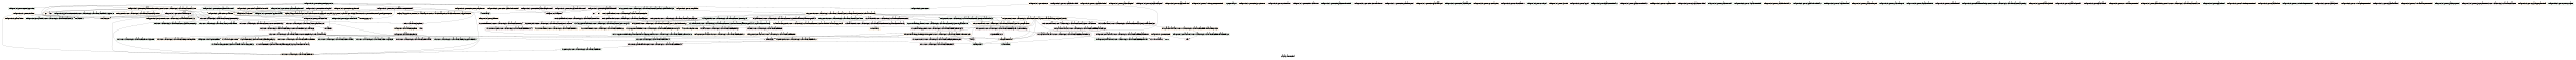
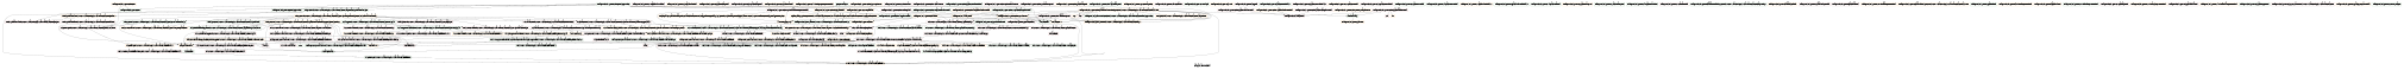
  digraph {
    fontname="DejaVu Serif"
    label="Call graph: atom_vec_line.ll"
    node [color=darkorange fontname="DejaVu Serif" shape=record]
    edge [arrowhead=odot fontname="DejaVu Serif"]
    n1 [color=darkgreen label="{_ZN9LAMMPS_NS11AtomVecLineC2EPNS_6LAMMPSE}"]
    n2 [color=darkgreen label="{_ZN9LAMMPS_NS7AtomVecC2EPNS_6LAMMPSE}"]
    n3 [label="{_ZNSaIcEC1Ev}"]
    n4 [color=brown label="{_ZNSt7__cxx1112basic_stringIcSt11char_traitsIcESaIcEEC2IS3_EEPKcRKS3_}"]
    n5 [color=darkgreen label="{_ZN9LAMMPS_NS7AtomVecD2Ev}"]
    n6 [label="{_ZNSt7__cxx1112basic_stringIcSt11char_traitsIcESaIcEED1Ev}"]
    n7 [color=darkgreen label="{_ZNSaIcED1Ev}"]
    n8 [label="{_ZN9LAMMPS_NS7AtomVec12setup_fieldsEv}"]
    n9 [color=darkgreen label="{_ZNSt6vectorINSt7__cxx1112basic_stringIcSt11char_traitsIcESaIcEEESaIS5_EEaSESt16initializer_listIS5_E}"]
    n10 [color=darkgreen label="{_ZNSt7__cxx1112basic_stringIcSt11char_traitsIcESaIcEE13_M_local_dataEv}"]
    n11 [color=darkgreen label="{_ZNSt7__cxx1112basic_stringIcSt11char_traitsIcESaIcEE12_Alloc_hiderC1EPcRKS3_}"]
    n12 [color=brown label="{_ZNSt11char_traitsIcE6lengthEPKc}"]
    n13 [color=brown label="{_ZNSt7__cxx1112basic_stringIcSt11char_traitsIcESaIcEE12_M_constructIPKcEEvT_S8_}"]
    n14 [color=brown label="{_ZNSt7__cxx1112basic_stringIcSt11char_traitsIcESaIcEE12_Alloc_hiderD2Ev}"]
    n15 [color=brown label="{_ZNKSt16initializer_listINSt7__cxx1112basic_stringIcSt11char_traitsIcESaIcEEEE5beginEv}"]
    n16 [label="{_ZNKSt16initializer_listINSt7__cxx1112basic_stringIcSt11char_traitsIcESaIcEEEE3endEv}"]
    n17 [label="{_ZNSt6vectorINSt7__cxx1112basic_stringIcSt11char_traitsIcESaIcEEESaIS5_EE13_M_assign_auxIPKS5_EEvT_SB_St20forward_iterator_tag}"]
    n18 [label="{_ZN9__gnu_cxx11char_traitsIcE6lengthEPKc}"]
    n19 [color=brown label="{strlen}"]
    n20 [color=brown label="{_ZNSt7__cxx1112basic_stringIcSt11char_traitsIcESaIcEE16_M_construct_auxIPKcEEvT_S8_St12__false_type}"]
    n21 [color=brown label="{_ZNSaIcED2Ev}"]
    n22 [color=brown label="{_ZNKSt16initializer_listINSt7__cxx1112basic_stringIcSt11char_traitsIcESaIcEEEE4sizeEv}"]
    n23 [color=brown label="{_ZSt8distanceIPKNSt7__cxx1112basic_stringIcSt11char_traitsIcESaIcEEEENSt15iterator_traitsIT_E15difference_typeES9_S9_}"]
    n24 [color=brown label="{_ZNKSt6vectorINSt7__cxx1112basic_stringIcSt11char_traitsIcESaIcEEESaIS5_EE8capacityEv}"]
    n25 [label="{_ZNSt12_Vector_baseINSt7__cxx1112basic_stringIcSt11char_traitsIcESaIcEEESaIS5_EE19_M_get_Tp_allocatorEv}"]
    n26 [label="{_ZNSt6vectorINSt7__cxx1112basic_stringIcSt11char_traitsIcESaIcEEESaIS5_EE17_S_check_init_lenEmRKS6_}"]
    n27 [label="{_ZNSt6vectorINSt7__cxx1112basic_stringIcSt11char_traitsIcESaIcEEESaIS5_EE20_M_allocate_and_copyIPKS5_EEPS5_mT_SC_}"]
    n28 [color=darkgreen label="{_ZSt22__uninitialized_copy_aIPKNSt7__cxx1112basic_stringIcSt11char_traitsIcESaIcEEEPS5_S5_ET0_T_SA_S9_RSaIT1_E}"]
    n29 [color=brown label="{_ZSt8_DestroyIPNSt7__cxx1112basic_stringIcSt11char_traitsIcESaIcEEES5_EvT_S7_RSaIT0_E}"]
    n30 [color=brown label="{_ZNSt12_Vector_baseINSt7__cxx1112basic_stringIcSt11char_traitsIcESaIcEEESaIS5_EE13_M_deallocateEPS5_m}"]
    n31 [color=darkgreen label="{_ZNKSt6vectorINSt7__cxx1112basic_stringIcSt11char_traitsIcESaIcEEESaIS5_EE4sizeEv}"]
    n32 [color=darkgreen label="{_ZSt4copyIPKNSt7__cxx1112basic_stringIcSt11char_traitsIcESaIcEEEPS5_ET0_T_SA_S9_}"]
    n33 [color=darkgreen label="{_ZNSt6vectorINSt7__cxx1112basic_stringIcSt11char_traitsIcESaIcEEESaIS5_EE15_M_erase_at_endEPS5_}"]
    n34 [color=brown label="{_ZSt7advanceIPKNSt7__cxx1112basic_stringIcSt11char_traitsIcESaIcEEEmEvRT_T0_}"]
    n35 [color=brown label="{_ZN9LAMMPS_NS7AtomVec17unpack_border_velEiiPd}"]
    n36 [label="{_ZN9LAMMPS_NS7AtomVec13unpack_borderEiiPd}"]
    n37 [label="{_ZN9LAMMPS_NS7AtomVec13pack_exchangeEiPd}"]
    n38 [color=brown label="{_ZN9LAMMPS_NS7AtomVec15unpack_exchangeEPd}"]
    n39 [label="{_ZN9LAMMPS_NS7AtomVec12pack_restartEiPd}"]
    n40 [label="{_ZN9LAMMPS_NS7AtomVec14write_improperEP8_IO_FILEiPPii}"]
    n41 [color=darkgreen label="{_ZN9LAMMPS_NS7AtomVec15grow_nmax_bonusEi}"]
    n42 [label="{_ZN9LAMMPS_NS5Error3oneERKNSt7__cxx1112basic_stringIcSt11char_traitsIcESaIcEEEiS8_}"]
    n43 [color=brown label="{_ZN9LAMMPS_NS6Memory8sreallocEPvlPKc}"]
    n44 [label="{_ZN9LAMMPS_NS11AtomVecLine10copy_bonusEiii}"]
    n45 [color=darkgreen label="{_ZN9LAMMPS_NS11AtomVecLine14copy_bonus_allEii}"]
    n46 [label="{llvm.memcpy.p0.p0.i64}"]
    n47 [color=brown label="{_ZN9__gnu_cxx11char_traitsIcE2eqERKcS3_}"]
    n48 [color=brown label="{_ZNSt7__cxx1112basic_stringIcSt11char_traitsIcESaIcEE12_M_constructIPKcEEvT_S8_St20forward_iterator_tag}"]
    n49 [color=darkgreen label="{__gxx_personality_v0}"]
    n50 [label="{_ZSt19__iterator_categoryIPKNSt7__cxx1112basic_stringIcSt11char_traitsIcESaIcEEEENSt15iterator_traitsIT_E17iterator_categoryERKS9_}"]
    n51 [color=darkgreen label="{_ZSt10__distanceIPKNSt7__cxx1112basic_stringIcSt11char_traitsIcESaIcEEEENSt15iterator_traitsIT_E15difference_typeES9_S9_St26random_access_iterator_tag}"]
    n52 [color=brown label="{_ZNSaINSt7__cxx1112basic_stringIcSt11char_traitsIcESaIcEEEEC2ERKS5_}"]
    n53 [color=brown label="{_ZNSt6vectorINSt7__cxx1112basic_stringIcSt11char_traitsIcESaIcEEESaIS5_EE11_S_max_sizeERKS6_}"]
    n54 [color=brown label="{_ZNSaINSt7__cxx1112basic_stringIcSt11char_traitsIcESaIcEEEED2Ev}"]
    n55 [label="{_ZSt20__throw_length_errorPKc}"]
    n56 [label="{__clang_call_terminate}"]
    n57 [color=darkgreen label="{__cxa_begin_catch}"]
+   n58 [label="{__cxa_rethrow}"]
    n59 [color=brown label="{__cxa_end_catch}"]
    n60 [color=brown label="{_ZNSt12_Vector_baseINSt7__cxx1112basic_stringIcSt11char_traitsIcESaIcEEESaIS5_EE11_M_allocateEm}"]
    n61 [color=brown label="{llvm.trap}"]
    n62 [color=brown label="{_ZSt18uninitialized_copyIPKNSt7__cxx1112basic_stringIcSt11char_traitsIcESaIcEEEPS5_ET0_T_SA_S9_}"]
    n63 [label="{_ZSt8_DestroyIPNSt7__cxx1112basic_stringIcSt11char_traitsIcESaIcEEEEvT_S7_}"]
    n64 [label="{_ZNSt16allocator_traitsISaINSt7__cxx1112basic_stringIcSt11char_traitsIcESaIcEEEEE10deallocateERS6_PS5_m}"]
    n65 [color=brown label="{_ZSt12__miter_baseIPKNSt7__cxx1112basic_stringIcSt11char_traitsIcESaIcEEEET_S8_}"]
    n66 [color=darkgreen label="{_ZSt14__copy_move_a2ILb0EPKNSt7__cxx1112basic_stringIcSt11char_traitsIcESaIcEEEPS5_ET1_T0_SA_S9_}"]
    n67 [color=brown label="{_ZSt9__advanceIPKNSt7__cxx1112basic_stringIcSt11char_traitsIcESaIcEEElEvRT_T0_St26random_access_iterator_tag}"]
    n68 [label="{_ZN9__gnu_cxx13new_allocatorINSt7__cxx1112basic_stringIcSt11char_traitsIcESaIcEEEEC2ERKS7_}"]
    n69 [color=brown label="{_ZNSt16allocator_traitsISaINSt7__cxx1112basic_stringIcSt11char_traitsIcESaIcEEEEE8max_sizeERKS6_}"]
    n70 [color=brown label="{_ZSt3minImERKT_S2_S2_}"]
    n71 [label="{_ZN9__gnu_cxx13new_allocatorINSt7__cxx1112basic_stringIcSt11char_traitsIcESaIcEEEED2Ev}"]
    n72 [color=darkgreen label="{_ZSt9terminatev}"]
    n73 [color=brown label="{_ZNSt16allocator_traitsISaINSt7__cxx1112basic_stringIcSt11char_traitsIcESaIcEEEEE8allocateERS6_m}"]
    n74 [label="{_ZNSt20__uninitialized_copyILb0EE13__uninit_copyIPKNSt7__cxx1112basic_stringIcSt11char_traitsIcESaIcEEEPS7_EET0_T_SC_SB_}"]
    n75 [color=brown label="{_ZNSt12_Destroy_auxILb0EE9__destroyIPNSt7__cxx1112basic_stringIcSt11char_traitsIcESaIcEEEEEvT_S9_}"]
    n76 [color=darkgreen label="{_ZN9__gnu_cxx13new_allocatorINSt7__cxx1112basic_stringIcSt11char_traitsIcESaIcEEEE10deallocateEPS6_m}"]
    n77 [label="{_ZSt12__niter_baseIPKNSt7__cxx1112basic_stringIcSt11char_traitsIcESaIcEEEET_S8_}"]
    n78 [color=brown label="{_ZSt12__niter_wrapIPNSt7__cxx1112basic_stringIcSt11char_traitsIcESaIcEEEET_RKS7_S7_}"]
    n79 [label="{_ZSt12__niter_baseIPNSt7__cxx1112basic_stringIcSt11char_traitsIcESaIcEEEET_S7_}"]
    n80 [label="{_ZSt13__copy_move_aILb0EPKNSt7__cxx1112basic_stringIcSt11char_traitsIcESaIcEEEPS5_ET1_T0_SA_S9_}"]
    n81 [label="{llvm.is.constant.i64}"]
    n82 [label="{_ZN9LAMMPS_NS11AtomVecLineD2Ev}"]
    n83 [label="{_ZN9LAMMPS_NS6Memory5sfreeEPv}"]
    n84 [label="{_ZN9LAMMPS_NS11AtomVecLineD0Ev}"]
    n85 [color=brown label="{_ZdlPv}"]
    n86 [label="{_ZN9LAMMPS_NS11AtomVecLine4initEv}"]
    n87 [label="{_ZN9LAMMPS_NS7AtomVec4initEv}"]
    n88 [color=darkgreen label="{_ZN9LAMMPS_NS5Error3allERKNSt7__cxx1112basic_stringIcSt11char_traitsIcESaIcEEEiS8_}"]
    n89 [label="{_ZN9LAMMPS_NS11AtomVecLine13grow_pointersEv}"]
    n90 [color=brown label="{_ZN9LAMMPS_NS7AtomVec12size_restartEv}"]
    n91 [label="{_ZN9LAMMPS_NS11AtomVecLine10grow_bonusEv}"]
    n92 [color=brown label="{_ZN9LAMMPS_NS11AtomVecLine14data_atom_postEi}"]
    n93 [color=brown label="{_ZN9LAMMPS_NS11AtomVecLine11clear_bonusEv}"]
    n94 [color=darkgreen label="{_ZN9LAMMPS_NS11AtomVecLine15pack_comm_bonusEiPiPd}"]
    n95 [label="{_ZN9LAMMPS_NS11AtomVecLine17pack_border_bonusEiPiPd}"]
    n96 [color=brown label="{_ZN9LAMMPS_NS4ubufC2ERKi}"]
    n97 [label="{_ZN9LAMMPS_NS11AtomVecLine19unpack_border_bonusEiiPd}"]
    n98 [label="{_ZN9LAMMPS_NS4ubufC2ERKd}"]
    n99 [color=brown label="{_ZN9LAMMPS_NS11AtomVecLine19pack_exchange_bonusEiPd}"]
    n100 [color=darkgreen label="{_ZN9LAMMPS_NS11AtomVecLine21unpack_exchange_bonusEiPd}"]
    n101 [color=brown label="{_ZN9LAMMPS_NS11AtomVecLine18size_restart_bonusEv}"]
    n102 [color=brown label="{_ZN9LAMMPS_NS11AtomVecLine18pack_restart_bonusEiPd}"]
    n103 [color=darkgreen label="{_ZN9LAMMPS_NS11AtomVecLine20unpack_restart_bonusEiPd}"]
    n104 [label="{_ZN9LAMMPS_NS11AtomVecLine15data_atom_bonusEiRKSt6vectorINSt7__cxx1112basic_stringIcSt11char_traitsIcESaIcEEESaIS7_EE}"]
    n105 [label="{sqrt}"]
    n106 [color=darkgreen label="{llvm.fmuladd.f64}"]
    n107 [color=brown label="{acos}"]
    n108 [color=darkgreen label="{_ZN9LAMMPS_NS5utils7numericEPKciRKNSt7__cxx1112basic_stringIcSt11char_traitsIcESaIcEEEbPNS_6LAMMPSE}"]
    n109 [label="{_ZNKSt6vectorINSt7__cxx1112basic_stringIcSt11char_traitsIcESaIcEEESaIS5_EEixEm}"]
    n110 [label="{_ZN9LAMMPS_NS11AtomVecLine18memory_usage_bonusEv}"]
    n111 [color=brown label="{_ZN9LAMMPS_NS11AtomVecLine16create_atom_postEi}"]
    n112 [label="{_ZN9LAMMPS_NS11AtomVecLine13pack_data_preEi}"]
    n113 [color=darkgreen label="{_ZN9LAMMPS_NS11AtomVecLine14pack_data_postEi}"]
    n114 [color=brown label="{_ZN9LAMMPS_NS11AtomVecLine15pack_data_bonusEPdi}"]
    n115 [color=brown label="{cos}"]
    n116 [label="{sin}"]
    n117 [color=brown label="{_ZN9LAMMPS_NS11AtomVecLine16write_data_bonusEP8_IO_FILEiPdi}"]
    n118 [label="{_ZN3fmt6v9_lmp16make_format_argsINS0_20basic_format_contextINS0_8appenderEcEEJRlRdS6_S6_S6_EEENS0_16format_arg_storeIT_JDpNSt9remove_cvINSt16remove_referenceIT0_E4typeEE4typeEEEEDpOSB_}"]
    n119 [label="{_ZN3fmt6v9_lmp6vprintEP8_IO_FILENS0_17basic_string_viewIcEENS0_17basic_format_argsINS0_20basic_format_contextINS0_8appenderEcEEEE}"]
    n120 [color=brown label="{_ZN9LAMMPS_NS11AtomVecLine10set_lengthEid}"]
    n121 [label="{_ZN9LAMMPS_NS7AtomVec12process_argsEiPPc}"]
    n122 [color=brown label="{_ZN9LAMMPS_NS7AtomVec11force_clearEim}"]
    n123 [color=darkgreen label="{_ZN9LAMMPS_NS7AtomVec7roundupEl}"]
    n124 [label="{_ZN9LAMMPS_NS7AtomVec4growEi}"]
    n125 [color=brown label="{_ZN9LAMMPS_NS7AtomVec4copyEiii}"]
    n126 [color=darkgreen label="{_ZN9LAMMPS_NS7AtomVec9pack_commEiPiPdiS1_}"]
    n127 [color=brown label="{_ZN9LAMMPS_NS7AtomVec13pack_comm_velEiPiPdiS1_}"]
    n128 [label="{_ZN9LAMMPS_NS7AtomVec11unpack_commEiiPd}"]
    n129 [color=brown label="{_ZN9LAMMPS_NS7AtomVec15unpack_comm_velEiiPd}"]
    n130 [color=darkgreen label="{_ZN9LAMMPS_NS7AtomVec12pack_reverseEiiPd}"]
    n131 [color=darkgreen label="{_ZN9LAMMPS_NS7AtomVec14unpack_reverseEiPiPd}"]
    n132 [label="{_ZN9LAMMPS_NS7AtomVec11pack_borderEiPiPdiS1_}"]
    n133 [color=darkgreen label="{_ZN9LAMMPS_NS7AtomVec15pack_border_velEiPiPdiS1_}"]
    n134 [color=darkgreen label="{_ZN9LAMMPS_NS7AtomVec14unpack_restartEPd}"]
    n135 [label="{_ZN9LAMMPS_NS7AtomVec16pack_restart_preEi}"]
    n136 [color=darkgreen label="{_ZN9LAMMPS_NS7AtomVec17pack_restart_postEi}"]
    n137 [color=darkgreen label="{_ZN9LAMMPS_NS7AtomVec19unpack_restart_initEi}"]
    n138 [color=brown label="{_ZN9LAMMPS_NS7AtomVec11create_atomEiPd}"]
    n139 [color=darkgreen label="{_ZN9LAMMPS_NS7AtomVec9data_atomEPdiRKSt6vectorINSt7__cxx1112basic_stringIcSt11char_traitsIcESaIcEEESaIS8_EERS8_}"]
    n140 [label="{_ZN9LAMMPS_NS7AtomVec9data_bodyEiiiPiPd}"]
    n141 [color=brown label="{_ZN9LAMMPS_NS7AtomVec15data_bonds_postEiiiii}"]
    n142 [color=brown label="{_ZN9LAMMPS_NS7AtomVec9pack_dataEPPd}"]
    n143 [label="{_ZN9LAMMPS_NS7AtomVec10write_dataEP8_IO_FILEiPPd}"]
    n144 [label="{_ZN9LAMMPS_NS7AtomVec8data_velEiRKSt6vectorINSt7__cxx1112basic_stringIcSt11char_traitsIcESaIcEEESaIS7_EE}"]
    n145 [color=darkgreen label="{_ZN9LAMMPS_NS7AtomVec8pack_velEPPd}"]
    n146 [label="{_ZN9LAMMPS_NS7AtomVec9write_velEP8_IO_FILEiPPd}"]
    n147 [label="{_ZN9LAMMPS_NS7AtomVec9pack_bondEPPi}"]
    n148 [color=darkgreen label="{_ZN9LAMMPS_NS7AtomVec10write_bondEP8_IO_FILEiPPii}"]
    n149 [color=brown label="{_ZN9LAMMPS_NS7AtomVec10pack_angleEPPi}"]
    n150 [label="{_ZN9LAMMPS_NS7AtomVec11write_angleEP8_IO_FILEiPPii}"]
    n151 [color=brown label="{_ZN9LAMMPS_NS7AtomVec13pack_dihedralEPPi}"]
    n152 [label="{_ZN9LAMMPS_NS7AtomVec14write_dihedralEP8_IO_FILEiPPii}"]
    n153 [color=darkgreen label="{_ZN9LAMMPS_NS7AtomVec13pack_improperEPPi}"]
    n154 [color=brown label="{_ZN9LAMMPS_NS7AtomVec13property_atomERKNSt7__cxx1112basic_stringIcSt11char_traitsIcESaIcEEE}"]
    n155 [label="{_ZN9LAMMPS_NS7AtomVec18pack_property_atomEiPdii}"]
    n156 [color=darkgreen label="{_ZN9LAMMPS_NS7AtomVec12memory_usageEv}"]
    n157 [color=darkgreen label="{_ZN9__gnu_cxx17__is_null_pointerIKcEEbPT_}"]
    n158 [label="{_ZSt19__throw_logic_errorPKc}"]
    n159 [label="{_ZSt8distanceIPKcENSt15iterator_traitsIT_E15difference_typeES3_S3_}"]
    n160 [label="{_ZNSt7__cxx1112basic_stringIcSt11char_traitsIcESaIcEE9_M_createERmm}"]
    n161 [color=darkgreen label="{_ZNSt7__cxx1112basic_stringIcSt11char_traitsIcESaIcEE7_M_dataEPc}"]
    n162 [color=darkgreen label="{_ZNSt7__cxx1112basic_stringIcSt11char_traitsIcESaIcEE11_M_capacityEm}"]
    n163 [color=brown label="{_ZNKSt7__cxx1112basic_stringIcSt11char_traitsIcESaIcEE7_M_dataEv}"]
    n164 [color=darkgreen label="{_ZNSt7__cxx1112basic_stringIcSt11char_traitsIcESaIcEE13_S_copy_charsEPcPKcS7_}"]
    n165 [color=darkgreen label="{_ZNSt7__cxx1112basic_stringIcSt11char_traitsIcESaIcEE10_M_disposeEv}"]
    n166 [label="{_ZNSt7__cxx1112basic_stringIcSt11char_traitsIcESaIcEE13_M_set_lengthEm}"]
    n167 [color=darkgreen label="{_ZSt19__iterator_categoryIPKcENSt15iterator_traitsIT_E17iterator_categoryERKS3_}"]
    n168 [color=brown label="{_ZSt10__distanceIPKcENSt15iterator_traitsIT_E15difference_typeES3_S3_St26random_access_iterator_tag}"]
    n169 [color=darkgreen label="{_ZNK9__gnu_cxx13new_allocatorINSt7__cxx1112basic_stringIcSt11char_traitsIcESaIcEEEE8max_sizeEv}"]
    n170 [color=brown label="{_ZN9__gnu_cxx13new_allocatorINSt7__cxx1112basic_stringIcSt11char_traitsIcESaIcEEEE8allocateEmPKv}"]
    n171 [color=darkgreen label="{_ZSt8_DestroyINSt7__cxx1112basic_stringIcSt11char_traitsIcESaIcEEEEvPT_}"]
    n172 [color=darkgreen label="{_ZNSt11__copy_moveILb0ELb0ESt26random_access_iterator_tagE8__copy_mIPKNSt7__cxx1112basic_stringIcSt11char_traitsIcESaIcEEEPS8_EET0_T_SD_SC_}"]
    n173 [color=brown label="{_ZSt10_ConstructINSt7__cxx1112basic_stringIcSt11char_traitsIcESaIcEEEJRKS5_EEvPT_DpOT0_}"]
    n174 [color=brown label="{_ZSt17__throw_bad_allocv}"]
    n175 [color=darkgreen label="{_Znwm}"]
    n176 [color=darkgreen label="{_ZNSt7__cxx1112basic_stringIcSt11char_traitsIcESaIcEEaSERKS4_}"]
    n177 [color=brown label="{_ZNSt7__cxx1112basic_stringIcSt11char_traitsIcESaIcEEC1ERKS4_}"]
    n1 -> n2
    n1 -> n3
    n1 -> n4
    n1 -> n5
    n1 -> n6 [arrowhead=box]
    n1 -> n7 [arrowhead=box]
    n1 -> n8
    n1 -> n9
    n4 -> n10 [arrowhead=box]
    n4 -> n11
    n4 -> n12 [arrowhead=box]
    n4 -> n13
    n4 -> n14
    n9 -> n15 [arrowhead=box]
    n9 -> n16 [arrowhead=box]
    n9 -> n17
    n12 -> n18
    n12 -> n19
    n13 -> n20
    n14 -> n21
    n16 -> n15 [arrowhead=box]
    n16 -> n22
    n17 -> n23 [arrowhead=box]
    n17 -> n24
    n17 -> n25
    n17 -> n26
    n17 -> n27 [arrowhead=box]
    n17 -> n28 [arrowhead=box]
    n17 -> n29
    n17 -> n30
    n17 -> n31
    n17 -> n32
    n17 -> n33 [arrowhead=box]
    n17 -> n34
    n18 -> n47 [arrowhead=box]
    n20 -> n48
    n23 -> n50
    n23 -> n51 [arrowhead=box]
    n26 -> n52 [arrowhead=box]
    n26 -> n53
    n26 -> n54
    n26 -> n55 [arrowhead=box]
    n27 -> n25
    n27 -> n28 [arrowhead=box]
    n27 -> n30 [arrowhead=box]
    n27 -> n56
    n27 -> n57 [arrowhead=box]
+   n27 -> n58
    n27 -> n59 [arrowhead=box]
    n27 -> n60 [arrowhead=box]
    n27 -> n61 [arrowhead=box]
    n28 -> n62
    n29 -> n63 [arrowhead=box]
    n30 -> n64 [arrowhead=box]
    n32 -> n65 [arrowhead=box]
    n32 -> n66
    n33 -> n25 [arrowhead=box]
    n33 -> n29
    n33 -> n56
    n34 -> n50
    n34 -> n67 [arrowhead=box]
    n44 -> n45
    n45 -> n46 [arrowhead=box]
    n48 -> n56 [arrowhead=box]
    n48 -> n57
+   n48 -> n58 [arrowhead=box]
    n48 -> n59 [arrowhead=box]
    n48 -> n157 [arrowhead=box]
    n48 -> n158 [arrowhead=box]
    n48 -> n159 [arrowhead=box]
    n48 -> n160
    n48 -> n161
    n48 -> n162
    n48 -> n163
    n48 -> n164
    n48 -> n165
    n48 -> n166
    n52 -> n68
    n53 -> n56
    n53 -> n69
    n53 -> n70 [arrowhead=box]
    n54 -> n71 [arrowhead=box]
    n56 -> n57
    n56 -> n72
    n60 -> n73
    n62 -> n74
    n63 -> n75 [arrowhead=box]
    n64 -> n76 [arrowhead=box]
    n66 -> n77 [arrowhead=box]
    n66 -> n78 [arrowhead=box]
    n66 -> n79
    n66 -> n80
    n67 -> n81
    n69 -> n169 [arrowhead=box]
    n73 -> n170 [arrowhead=box]
    n74 -> n56
    n74 -> n57
+   n74 -> n58
    n74 -> n59
    n74 -> n61 [arrowhead=box]
    n74 -> n63
    n74 -> n173 [arrowhead=box]
    n75 -> n171
    n76 -> n85 [arrowhead=box]
    n80 -> n172 [arrowhead=box]
    n82 -> n5
    n82 -> n56 [arrowhead=box]
    n84 -> n85
    n86 -> n3 [arrowhead=box]
    n86 -> n4 [arrowhead=box]
    n86 -> n6
    n86 -> n7
    n86 -> n87 [arrowhead=box]
    n86 -> n88
    n91 -> n3
    n91 -> n4 [arrowhead=box]
    n91 -> n6 [arrowhead=box]
-   n91 -> n21 [arrowhead=box]
+   n91 -> n7 [arrowhead=box]
    n91 -> n41
    n91 -> n42 [arrowhead=box]
    n91 -> n43 [arrowhead=box]
    n92 -> n3 [arrowhead=box]
    n92 -> n4 [arrowhead=box]
    n92 -> n6
    n92 -> n7 [arrowhead=box]
    n92 -> n42
    n95 -> n96 [arrowhead=box]
    n97 -> n91 [arrowhead=box]
    n97 -> n98
    n99 -> n96 [arrowhead=box]
    n100 -> n91
    n100 -> n98
    n102 -> n96 [arrowhead=box]
    n103 -> n91 [arrowhead=box]
    n103 -> n98
    n104 -> n3 [arrowhead=box]
    n104 -> n4 [arrowhead=box]
    n104 -> n6
    n104 -> n7 [arrowhead=box]
    n104 -> n42
    n104 -> n91 [arrowhead=box]
    n104 -> n105
    n104 -> n106 [arrowhead=box]
    n104 -> n107
    n104 -> n108
    n104 -> n109
    n106 -> n83
    n110 -> n106
    n114 -> n96 [arrowhead=box]
    n114 -> n106
    n114 -> n115
    n114 -> n116
    n117 -> n12 [arrowhead=box]
    n117 -> n46 [arrowhead=box]
    n117 -> n98
    n117 -> n118
    n117 -> n119 [arrowhead=box]
    n118 -> n46 [arrowhead=box]
    n120 -> n45 [arrowhead=box]
    n120 -> n91 [arrowhead=box]
    n159 -> n167 [arrowhead=box]
    n159 -> n168 [arrowhead=box]
    n170 -> n169
    n170 -> n174 [arrowhead=box]
    n170 -> n175
    n171 -> n6 [arrowhead=box]
    n172 -> n176
    n173 -> n177 [arrowhead=box]
  }
